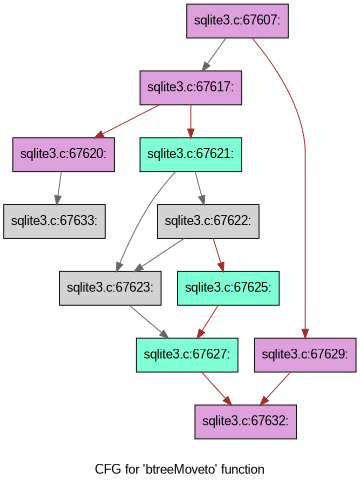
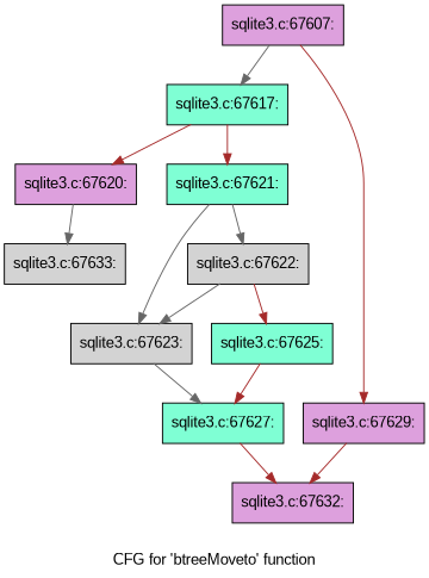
  digraph {
    fontname="Liberation Sans"
    label="CFG for 'btreeMoveto' function"
    node [fillcolor=plum fontname="Liberation Sans" shape=record style=filled]
    edge [color=brown fontname="Liberation Sans"]
    n1 [label="{sqlite3.c:67607:}"]
-   n2 [label="{sqlite3.c:67617:}"]
+   n2 [fillcolor=aquamarine label="{sqlite3.c:67617:}"]
    n3 [label="{sqlite3.c:67629:}"]
    n4 [label="{sqlite3.c:67620:}"]
    n5 [fillcolor=aquamarine label="{sqlite3.c:67621:}"]
    n6 [label="{sqlite3.c:67632:}"]
    n7 [fillcolor=lightgrey label="{sqlite3.c:67633:}"]
    n8 [fillcolor=lightgrey label="{sqlite3.c:67623:}"]
    n9 [fillcolor=lightgrey label="{sqlite3.c:67622:}"]
    n10 [fillcolor=aquamarine label="{sqlite3.c:67627:}"]
    n11 [fillcolor=aquamarine label="{sqlite3.c:67625:}"]
    n1 -> n2 [color=gray40]
    n1 -> n3
    n2 -> n4
    n2 -> n5
    n3 -> n6
    n4 -> n7 [color=gray40]
    n5 -> n8 [color=gray40]
    n5 -> n9 [color=gray40]
    n8 -> n10 [color=gray40]
    n9 -> n8 [color=gray40]
    n9 -> n11
    n10 -> n6
    n11 -> n10
  }
